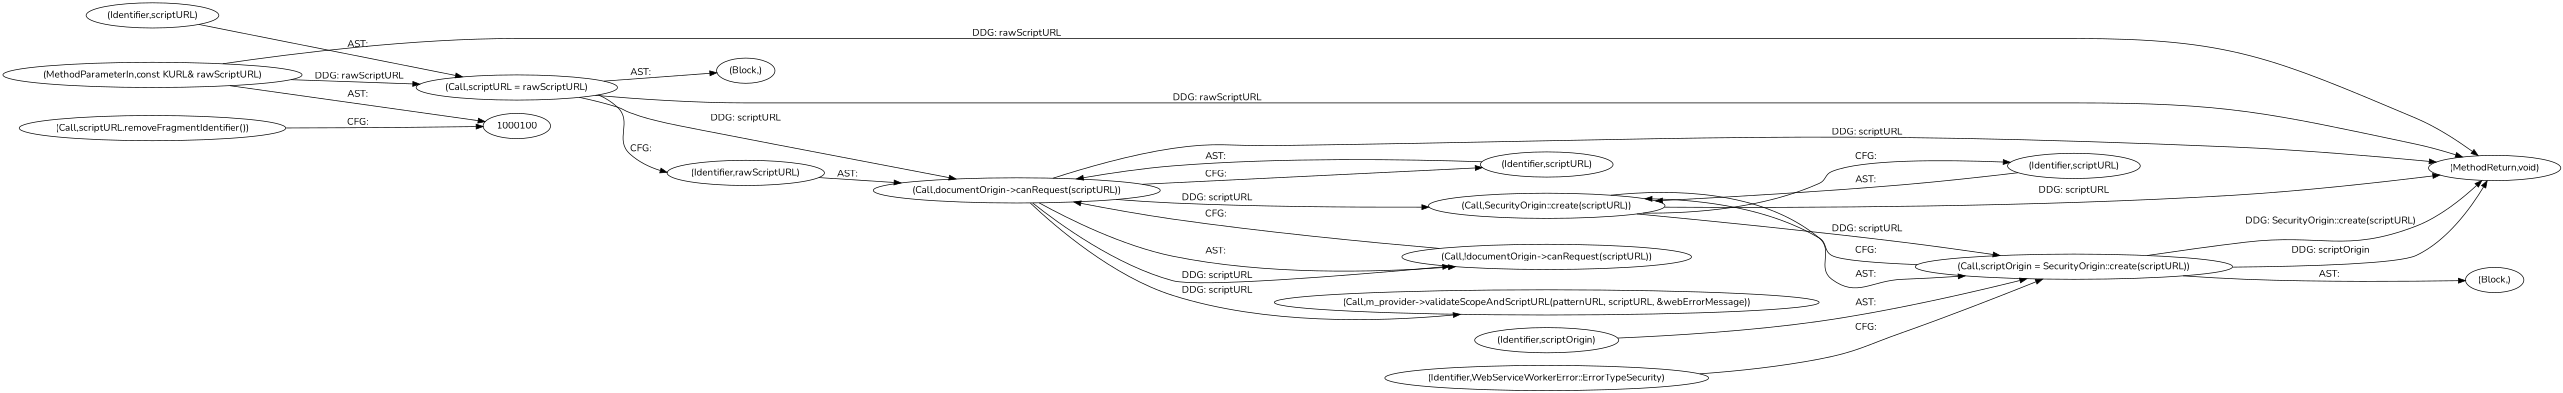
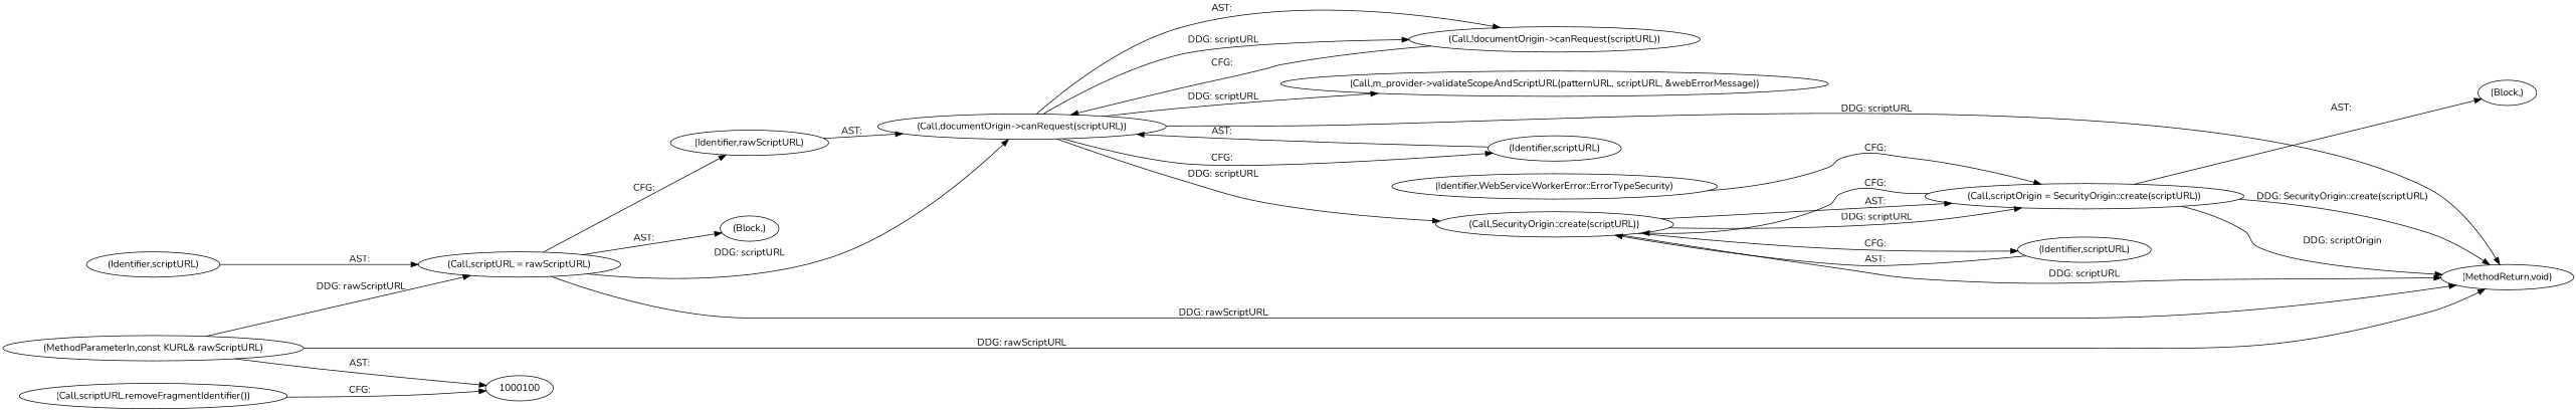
  digraph {
    fontname=Nunito
    rankdir=LR
    node [fontname=Nunito]
    edge [fontname=Nunito]
    n1 [label="(Call,SecurityOrigin::create(scriptURL))"]
    n2 [label="(Call,scriptOrigin = SecurityOrigin::create(scriptURL))"]
    n3 [label="(MethodReturn,void)"]
    n4 [label="(Identifier,scriptURL)"]
    n5 [label="(Block,)"]
    n6 [label="(Call,documentOrigin->canRequest(scriptURL))"]
    n7 [label="(Call,!documentOrigin->canRequest(scriptURL))"]
    n8 [label="(Call,m_provider->validateScopeAndScriptURL(patternURL, scriptURL, &webErrorMessage))"]
    n9 [label="(Identifier,scriptURL)"]
    n10 [label="(Call,scriptURL = rawScriptURL)"]
    n11 [label="(Identifier,rawScriptURL)"]
    n12 [label="(Block,)"]
    n13 [label="(MethodParameterIn,const KURL& rawScriptURL)"]
    1000100
    n15 [label="(Identifier,scriptURL)"]
    n16 [label="(Call,scriptURL.removeFragmentIdentifier())"]
    n17 [label="(Identifier,WebServiceWorkerError::ErrorTypeSecurity)"]
-   n18 [label="(Identifier,scriptOrigin)"]
    n1 -> n2 [label="AST: "]
    n1 -> n2 [label="DDG: scriptURL"]
    n1 -> n3 [label="DDG: scriptURL"]
    n1 -> n4 [label="CFG: "]
    n2 -> n1 [label="CFG: "]
    n2 -> n3 [label="DDG: SecurityOrigin::create(scriptURL)"]
    n2 -> n3 [label="DDG: scriptOrigin"]
    n2 -> n5 [label="AST: "]
    n4 -> n1 [label="AST: "]
    n6 -> n1 [label="DDG: scriptURL"]
    n6 -> n3 [label="DDG: scriptURL"]
    n6 -> n7 [label="AST: "]
    n6 -> n7 [label="DDG: scriptURL"]
    n6 -> n8 [label="DDG: scriptURL"]
    n6 -> n9 [label="CFG: "]
    n7 -> n6 [label="CFG: "]
    n9 -> n6 [label="AST: "]
    n10 -> n3 [label="DDG: rawScriptURL"]
    n10 -> n6 [label="DDG: scriptURL"]
    n10 -> n11 [label="CFG: "]
    n10 -> n12 [label="AST: "]
    n11 -> n6 [label="AST: "]
    n13 -> n3 [label="DDG: rawScriptURL"]
    n13 -> n10 [label="DDG: rawScriptURL"]
    n13 -> 1000100 [label="AST: "]
    n15 -> n10 [label="AST: "]
    n16 -> 1000100 [label="CFG: "]
    n17 -> n2 [label="CFG: "]
-   n18 -> n2 [label="AST: "]
  }
